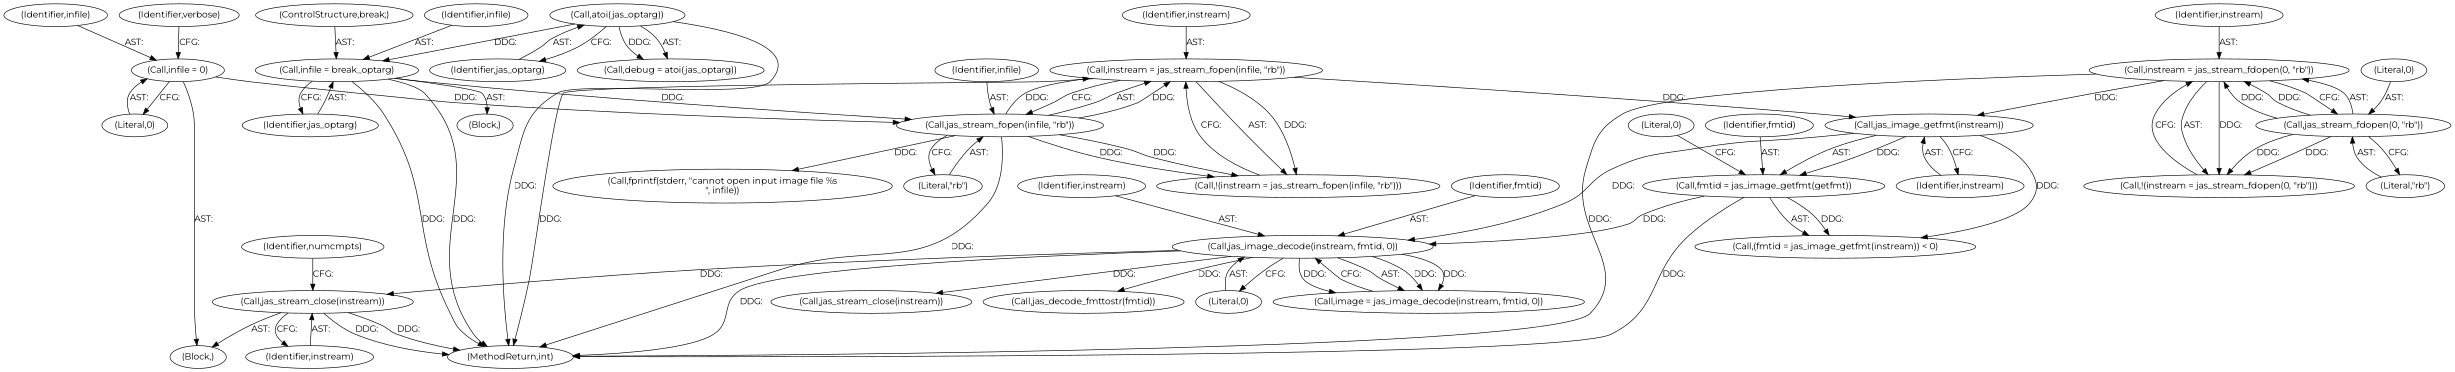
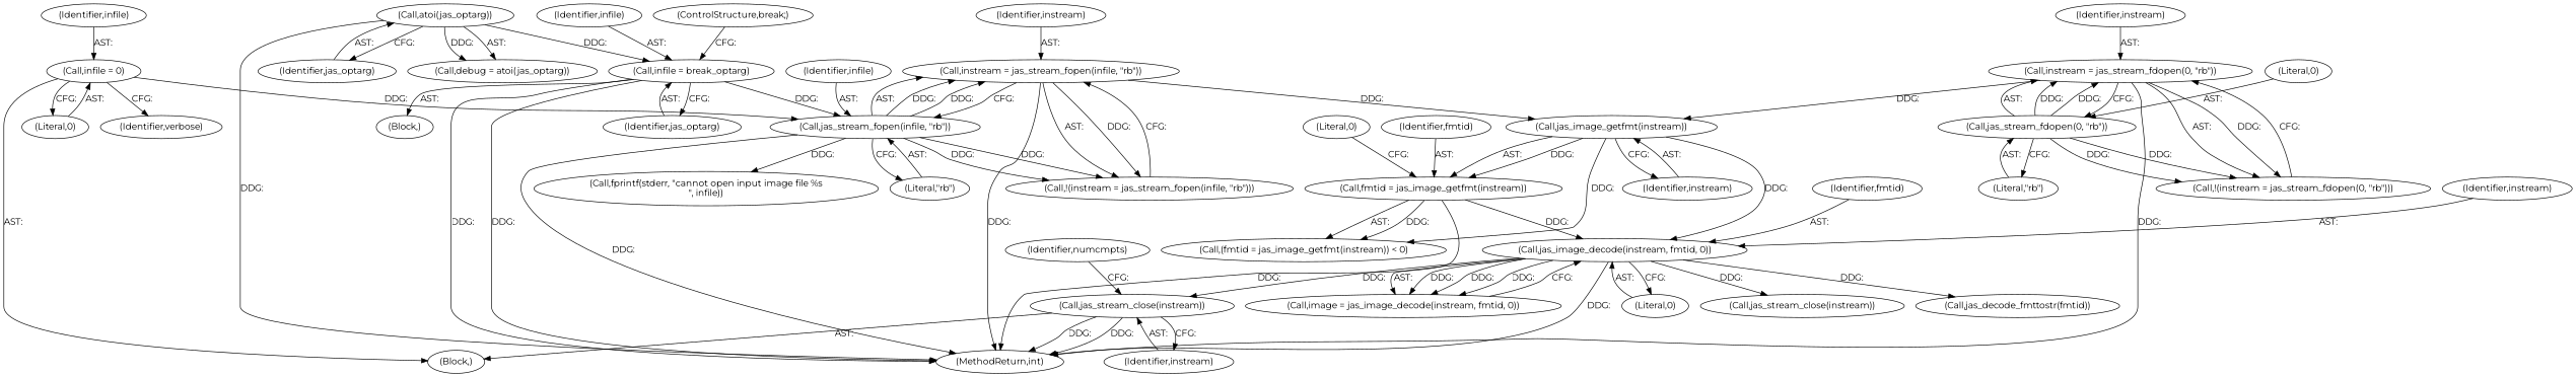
  digraph {
    fontname=Montserrat
    node [fontname=Montserrat]
    edge [fontname=Montserrat]
    n1 [label="(Call,jas_stream_close(instream))"]
    n2 [label="(Identifier,instream)"]
    n3 [label="(MethodReturn,int)"]
    n4 [label="(Block,)"]
    n5 [label="(Call,jas_image_decode(instream, fmtid, 0))"]
    n6 [label="(Literal,0)"]
    n7 [label="(Call,jas_stream_close(instream))"]
    n8 [label="(Call,jas_decode_fmttostr(fmtid))"]
    n9 [label="(Call,image = jas_image_decode(instream, fmtid, 0))"]
    n10 [label="(Call,jas_image_getfmt(instream))"]
-   n11 [label="(Call,fmtid = jas_image_getfmt(getfmt))"]
+   n11 [label="(Call,fmtid = jas_image_getfmt(instream))"]
    n12 [label="(Identifier,instream)"]
    n13 [label="(Call,(fmtid = jas_image_getfmt(instream)) < 0)"]
    n14 [label="(Call,instream = jas_stream_fopen(infile, \"rb\"))"]
    n15 [label="(Call,jas_stream_fopen(infile, \"rb\"))"]
    n16 [label="(Call,!(instream = jas_stream_fopen(infile, \"rb\")))"]
    n17 [label="(Call,fprintf(stderr, \"cannot open input image file %s\n\", infile))"]
    n18 [label="(Literal,\"rb\")"]
    n19 [label="(Call,infile = 0)"]
    n20 [label="(Literal,0)"]
    n21 [label="(Call,infile = break_optarg)"]
    n22 [label="(Identifier,jas_optarg)"]
    n23 [label="(Block,)"]
    n24 [label="(Call,atoi(jas_optarg))"]
    n25 [label="(Identifier,jas_optarg)"]
    n26 [label="(Call,debug = atoi(jas_optarg))"]
    n27 [label="(Call,instream = jas_stream_fdopen(0, \"rb\"))"]
    n28 [label="(Call,jas_stream_fdopen(0, \"rb\"))"]
    n29 [label="(Call,!(instream = jas_stream_fdopen(0, \"rb\")))"]
    n30 [label="(Literal,\"rb\")"]
    n31 [label="(Literal,0)"]
    n32 [label="(Identifier,instream)"]
    n33 [label="(Identifier,instream)"]
    n34 [label="(Identifier,fmtid)"]
    n35 [label="(Identifier,infile)"]
    n36 [label="(ControlStructure,break;)"]
    n37 [label="(Literal,0)"]
    n38 [label="(Identifier,verbose)"]
    n39 [label="(Identifier,instream)"]
    n40 [label="(Identifier,numcmpts)"]
    n41 [label="(Identifier,fmtid)"]
    n42 [label="(Identifier,infile)"]
    n43 [label="(Identifier,infile)"]
    n1 -> n2 [label="CFG: "]
    n1 -> n3 [label="DDG: "]
    n1 -> n3 [label="DDG: "]
    n1 -> n4 [label="AST: "]
    n2 -> n1 [label="AST: "]
    n5 -> n1 [label="DDG: "]
    n5 -> n3 [label="DDG: "]
    n5 -> n6 [label="CFG: "]
    n5 -> n7 [label="DDG: "]
    n5 -> n8 [label="DDG: "]
    n5 -> n9 [label="AST: "]
    n5 -> n9 [label="DDG: "]
    n5 -> n9 [label="DDG: "]
    n5 -> n9 [label="DDG: "]
    n6 -> n5 [label="AST: "]
    n9 -> n5 [label="CFG: "]
    n10 -> n5 [label="DDG: "]
    n10 -> n11 [label="AST: "]
    n10 -> n11 [label="DDG: "]
    n10 -> n12 [label="CFG: "]
    n10 -> n13 [label="DDG: "]
    n11 -> n3 [label="DDG: "]
    n11 -> n5 [label="DDG: "]
    n11 -> n13 [label="AST: "]
    n11 -> n13 [label="DDG: "]
    n12 -> n10 [label="AST: "]
    n14 -> n3 [label="DDG: "]
    n14 -> n10 [label="DDG: "]
    n14 -> n15 [label="CFG: "]
    n14 -> n16 [label="AST: "]
    n14 -> n16 [label="DDG: "]
    n15 -> n3 [label="DDG: "]
    n15 -> n14 [label="AST: "]
    n15 -> n14 [label="DDG: "]
    n15 -> n14 [label="DDG: "]
    n15 -> n16 [label="DDG: "]
    n15 -> n16 [label="DDG: "]
    n15 -> n17 [label="DDG: "]
    n15 -> n18 [label="CFG: "]
    n16 -> n14 [label="CFG: "]
    n18 -> n15 [label="AST: "]
    n19 -> n4 [label="AST: "]
    n19 -> n15 [label="DDG: "]
    n19 -> n20 [label="CFG: "]
    n20 -> n19 [label="AST: "]
    n21 -> n3 [label="DDG: "]
    n21 -> n3 [label="DDG: "]
    n21 -> n15 [label="DDG: "]
    n21 -> n22 [label="CFG: "]
    n21 -> n23 [label="AST: "]
    n22 -> n21 [label="AST: "]
    n24 -> n3 [label="DDG: "]
    n24 -> n21 [label="DDG: "]
    n24 -> n25 [label="CFG: "]
    n24 -> n26 [label="AST: "]
    n24 -> n26 [label="DDG: "]
    n25 -> n24 [label="AST: "]
    n27 -> n3 [label="DDG: "]
    n27 -> n10 [label="DDG: "]
    n27 -> n28 [label="CFG: "]
    n27 -> n29 [label="AST: "]
    n27 -> n29 [label="DDG: "]
    n28 -> n27 [label="AST: "]
    n28 -> n27 [label="DDG: "]
    n28 -> n27 [label="DDG: "]
    n28 -> n29 [label="DDG: "]
    n28 -> n29 [label="DDG: "]
    n28 -> n30 [label="CFG: "]
    n29 -> n27 [label="CFG: "]
    n30 -> n28 [label="AST: "]
    n31 -> n28 [label="AST: "]
    n32 -> n27 [label="AST: "]
    n33 -> n5 [label="AST: "]
    n34 -> n5 [label="AST: "]
    n35 -> n19 [label="AST: "]
-   n36 -> n21 [label="AST: "]
+   n36 -> n21 [label="CFG: "]
    n37 -> n11 [label="CFG: "]
-   n38 -> n19 [label="CFG: "]
+   n19 -> n38 [label="CFG: "]
    n39 -> n14 [label="AST: "]
    n40 -> n1 [label="CFG: "]
    n41 -> n11 [label="AST: "]
    n42 -> n21 [label="AST: "]
    n43 -> n15 [label="AST: "]
  }
